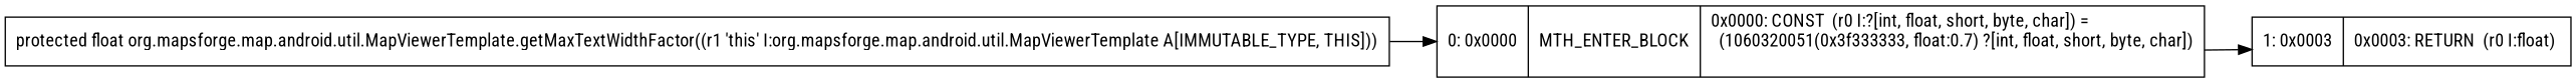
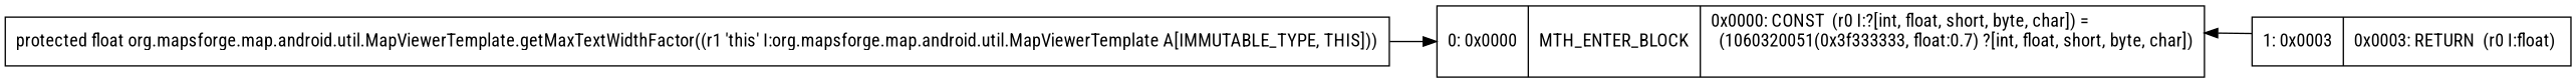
  digraph {
    rankdir=LR
    fontname="Roboto Condensed"
    node [shape=record fontname="Roboto Condensed"]
    edge [fontname="Roboto Condensed"]
    n1 [label="{0\:\ 0x0000|MTH_ENTER_BLOCK\l|0x0000: CONST  (r0 I:?[int, float, short, byte, char]) = \l  (1060320051(0x3f333333, float:0.7) ?[int, float, short, byte, char])\l \l}"]
    n2 [label="{1\:\ 0x0003|0x0003: RETURN  (r0 I:float) \l}"]
    n3 [label="{protected float org.mapsforge.map.android.util.MapViewerTemplate.getMaxTextWidthFactor((r1 'this' I:org.mapsforge.map.android.util.MapViewerTemplate A[IMMUTABLE_TYPE, THIS])) }"]
-   n1 -> n2
+   n2 -> n1
    n3 -> n1
  }
